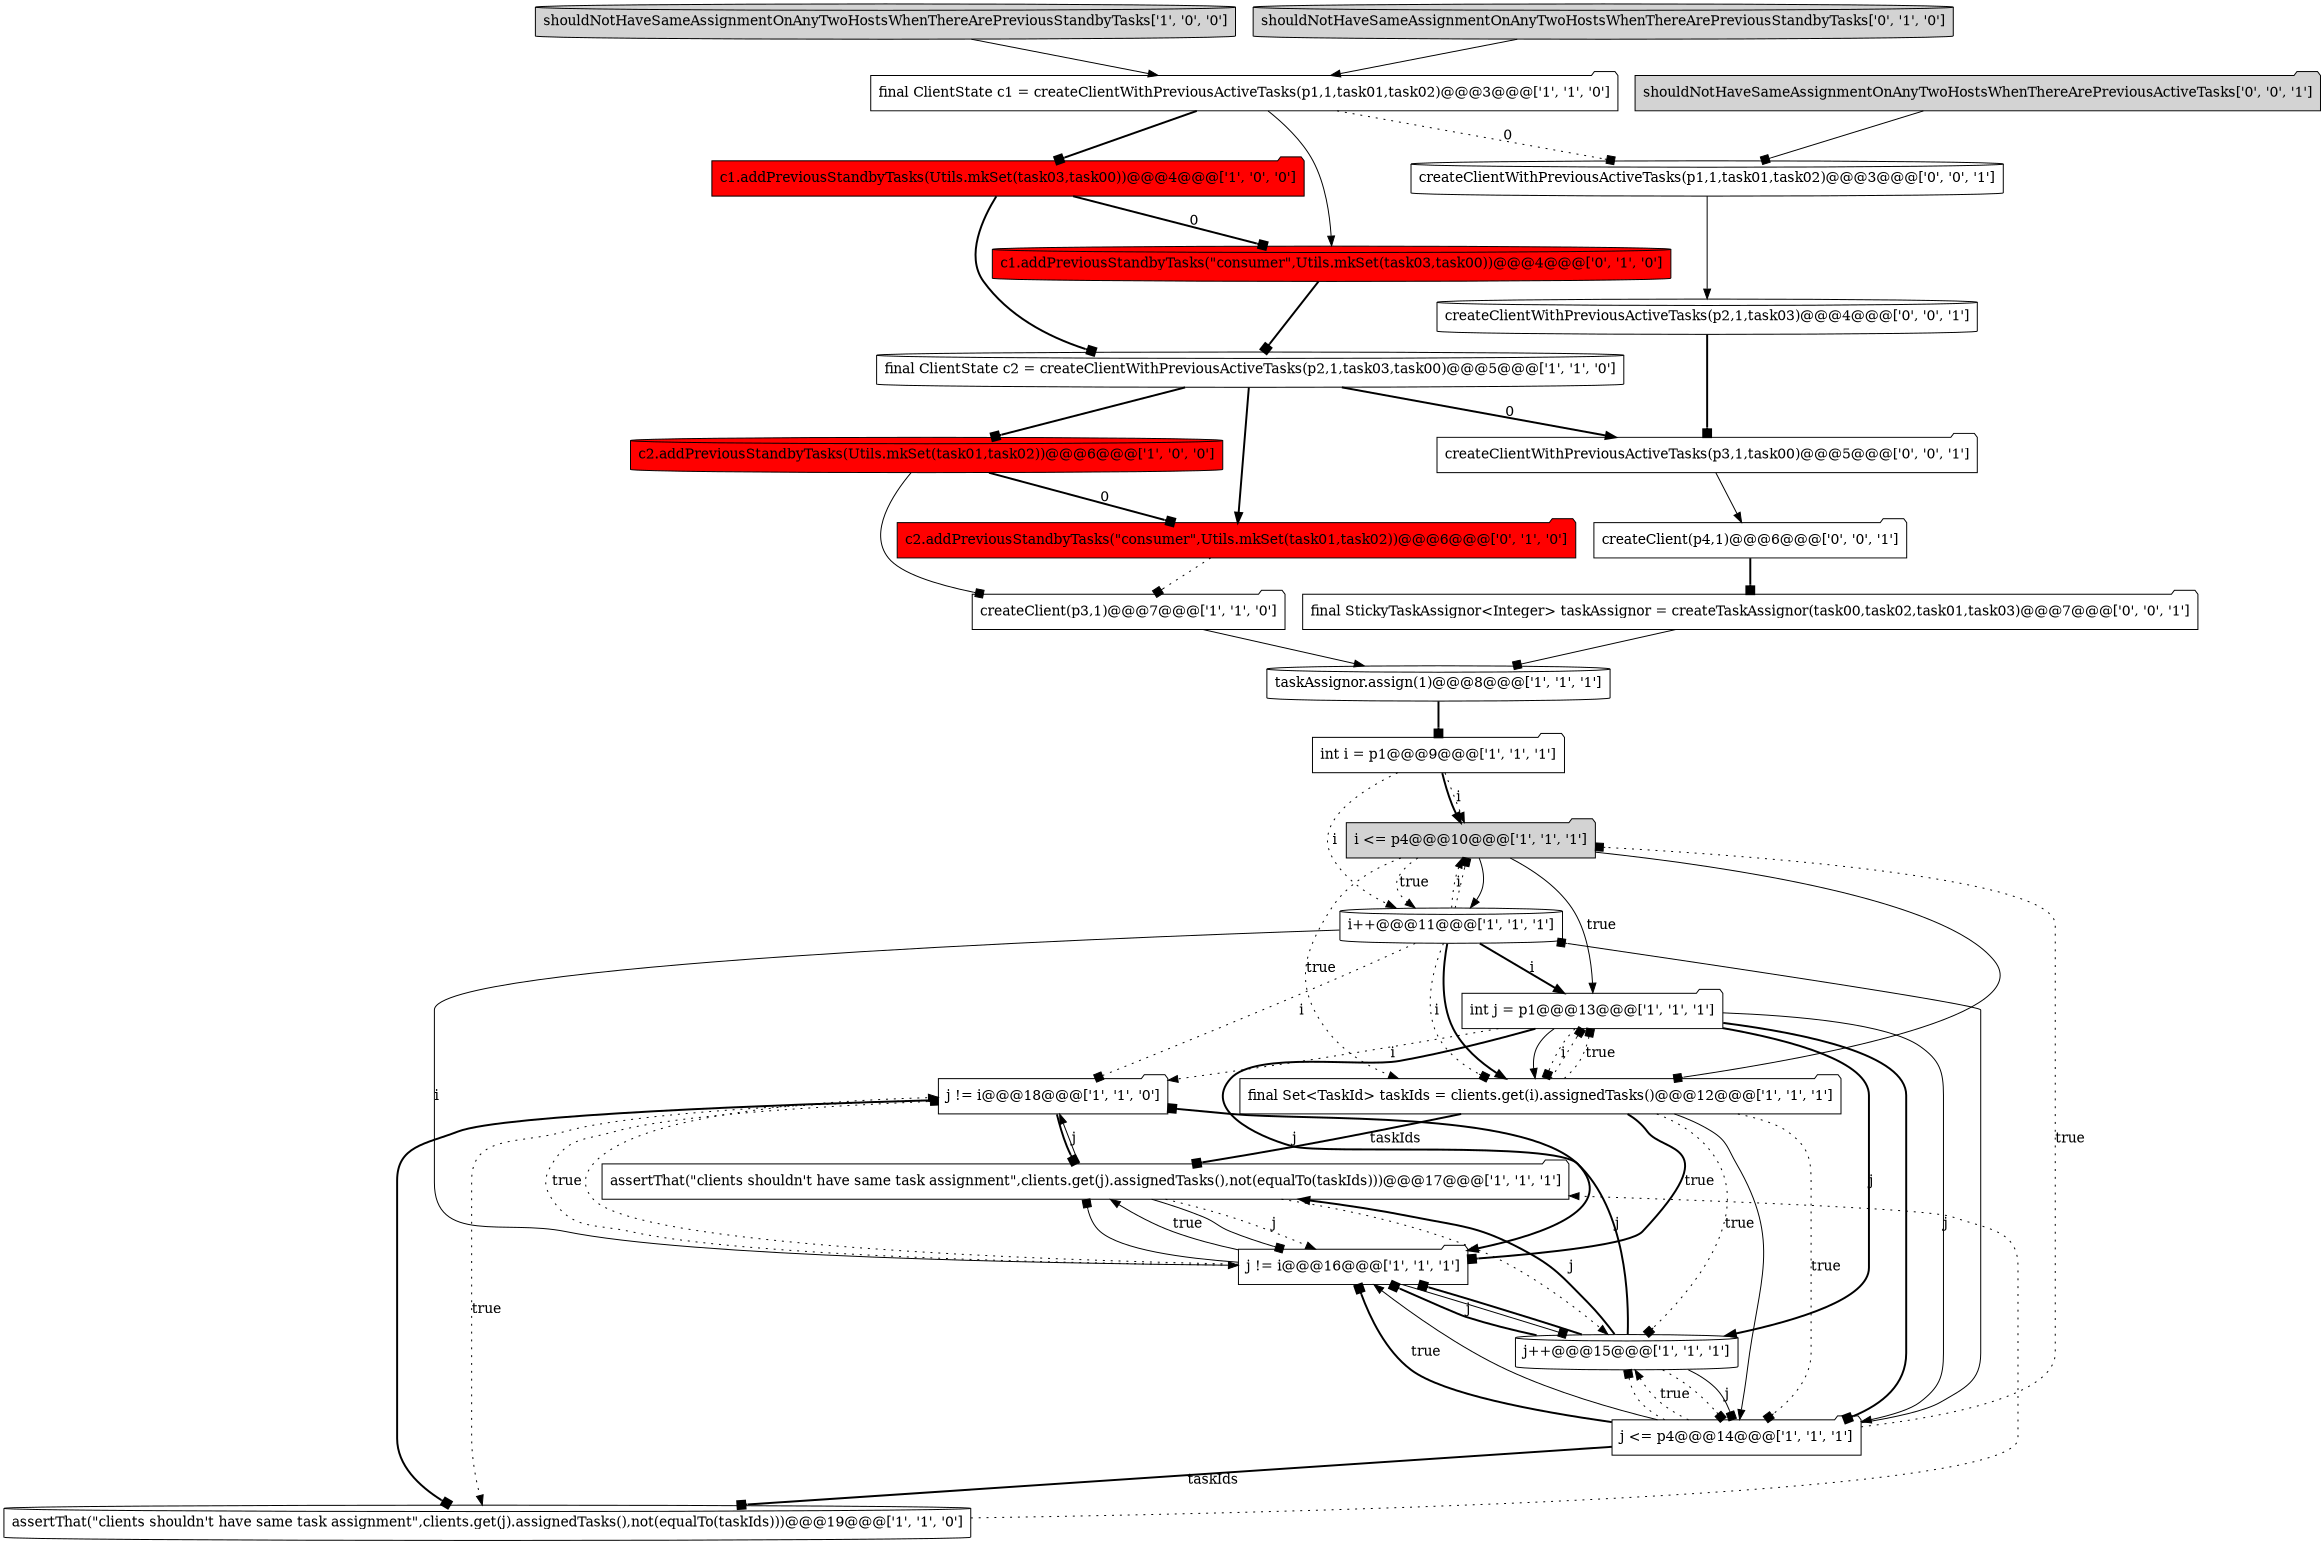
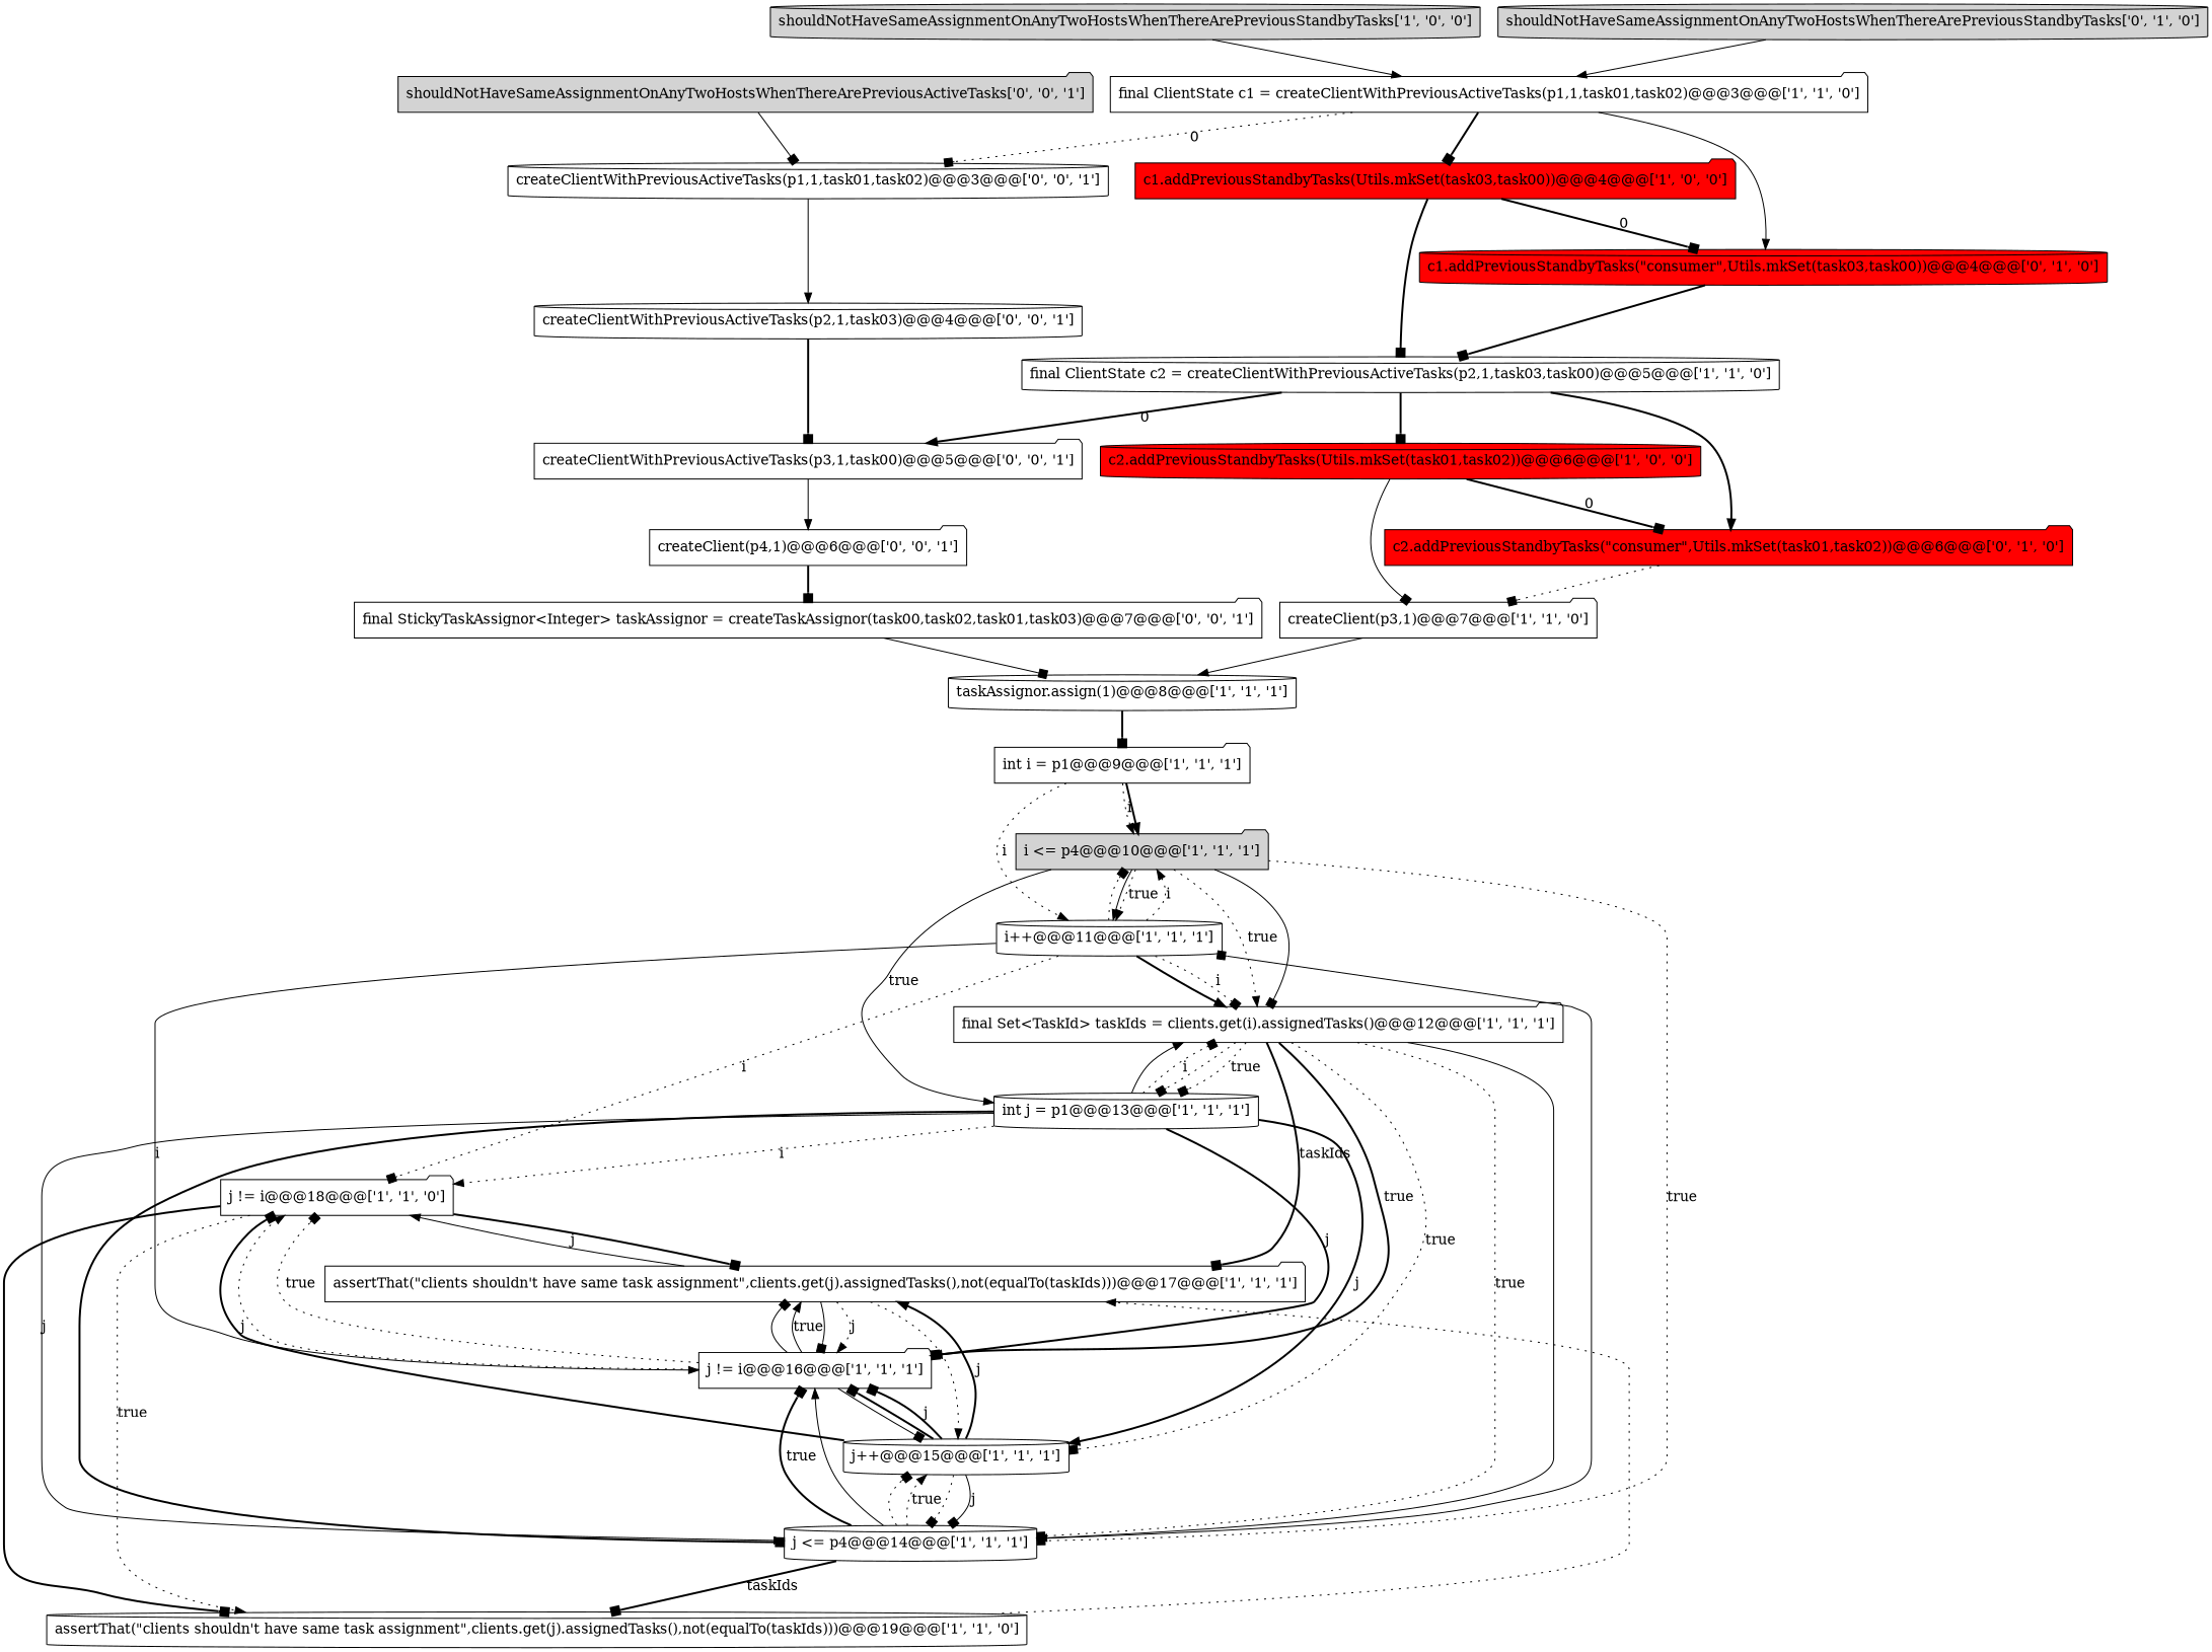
  digraph {
    node [fillcolor=white shape=folder style=filled]
    edge [arrowhead=box style=bold]
    n1 [label="final ClientState c2 = createClientWithPreviousActiveTasks(p2,1,task03,task00)@@@5@@@['1', '1', '0']" shape=cylinder]
    n2 [fillcolor=red label="c2.addPreviousStandbyTasks(Utils.mkSet(task01,task02))@@@6@@@['1', '0', '0']" shape=cylinder]
    n3 [label="createClientWithPreviousActiveTasks(p3,1,task00)@@@5@@@['0', '0', '1']"]
    n4 [fillcolor=red label="c2.addPreviousStandbyTasks(\"consumer\",Utils.mkSet(task01,task02))@@@6@@@['0', '1', '0']"]
    n5 [label="createClient(p3,1)@@@7@@@['1', '1', '0']"]
    n6 [label="createClient(p4,1)@@@6@@@['0', '0', '1']"]
    n7 [label="int i = p1@@@9@@@['1', '1', '1']"]
    n8 [fillcolor=lightgray label="i <= p4@@@10@@@['1', '1', '1']"]
    n9 [label="i++@@@11@@@['1', '1', '1']" shape=cylinder]
-   n10 [label="j <= p4@@@14@@@['1', '1', '1']"]
-   n11 [label="int j = p1@@@13@@@['1', '1', '1']"]
+   n10 [label="j <= p4@@@14@@@['1', '1', '1']" shape=cylinder]
+   n11 [label="int j = p1@@@13@@@['1', '1', '1']" shape=cylinder]
    n12 [label="final Set<TaskId> taskIds = clients.get(i).assignedTasks()@@@12@@@['1', '1', '1']"]
    n13 [label="j != i@@@16@@@['1', '1', '1']"]
    n14 [label="j != i@@@18@@@['1', '1', '0']"]
    n15 [label="assertThat(\"clients shouldn't have same task assignment\",clients.get(j).assignedTasks(),not(equalTo(taskIds)))@@@17@@@['1', '1', '1']"]
    n16 [label="j++@@@15@@@['1', '1', '1']" shape=cylinder]
    n17 [label="assertThat(\"clients shouldn't have same task assignment\",clients.get(j).assignedTasks(),not(equalTo(taskIds)))@@@19@@@['1', '1', '0']" shape=cylinder]
    n18 [fillcolor=red label="c1.addPreviousStandbyTasks(Utils.mkSet(task03,task00))@@@4@@@['1', '0', '0']"]
    n19 [fillcolor=red label="c1.addPreviousStandbyTasks(\"consumer\",Utils.mkSet(task03,task00))@@@4@@@['0', '1', '0']" shape=cylinder]
    n20 [label="taskAssignor.assign(1)@@@8@@@['1', '1', '1']" shape=cylinder]
    n21 [fillcolor=lightgray label="shouldNotHaveSameAssignmentOnAnyTwoHostsWhenThereArePreviousStandbyTasks['1', '0', '0']" shape=cylinder]
    n22 [label="final ClientState c1 = createClientWithPreviousActiveTasks(p1,1,task01,task02)@@@3@@@['1', '1', '0']"]
    n23 [label="createClientWithPreviousActiveTasks(p1,1,task01,task02)@@@3@@@['0', '0', '1']" shape=cylinder]
    n24 [label="createClientWithPreviousActiveTasks(p2,1,task03)@@@4@@@['0', '0', '1']" shape=cylinder]
    n25 [fillcolor=lightgray label="shouldNotHaveSameAssignmentOnAnyTwoHostsWhenThereArePreviousActiveTasks['0', '0', '1']"]
    n26 [fillcolor=lightgray label="shouldNotHaveSameAssignmentOnAnyTwoHostsWhenThereArePreviousStandbyTasks['0', '1', '0']" shape=cylinder]
    n27 [label="final StickyTaskAssignor<Integer> taskAssignor = createTaskAssignor(task00,task02,task01,task03)@@@7@@@['0', '0', '1']"]
    n1 -> n2
    n1 -> n3 [arrowhead=normal label=0]
    n1 -> n4 [arrowhead=normal]
    n2 -> n4 [label=0]
    n2 -> n5 [style=solid]
    n3 -> n6 [arrowhead=normal style=solid]
    n4 -> n5 [style=dotted]
    n5 -> n20 [arrowhead=normal style=solid]
    n6 -> n27
    n7 -> n8 [arrowhead=normal]
    n7 -> n8 [arrowhead=normal label=i style=dotted]
    n7 -> n9 [arrowhead=normal label=i style=dotted]
    n8 -> n9 [arrowhead=normal style=solid]
    n8 -> n9 [arrowhead=normal label=true style=dotted]
-   n10 -> n8 [label=true style=dotted]
+   n8 -> n10 [label=true style=dotted]
    n8 -> n11 [arrowhead=normal label=true style=solid]
    n8 -> n12 [arrowhead=normal label=true style=dotted]
    n8 -> n12 [style=solid]
    n9 -> n8 [arrowhead=normal label=i style=dotted]
    n9 -> n8 [style=dotted]
-   n9 -> n11 [arrowhead=normal label=i]
    n9 -> n12 [arrowhead=normal]
    n9 -> n12 [label=i style=dotted]
    n9 -> n13 [arrowhead=normal label=i style=solid]
    n9 -> n14 [label=i style=dotted]
    n10 -> n9 [style=solid]
    n10 -> n13 [arrowhead=normal style=solid]
    n10 -> n13 [label=true]
    n10 -> n16 [style=dotted]
    n10 -> n16 [arrowhead=normal label=true style=dotted]
    n10 -> n17 [label=taskIds]
    n11 -> n10 [arrowhead=normal label=j style=solid]
    n11 -> n10
    n11 -> n12 [arrowhead=normal style=solid]
    n11 -> n12 [label=i style=dotted]
    n11 -> n13 [arrowhead=normal label=j]
    n11 -> n14 [arrowhead=normal label=i style=dotted]
    n11 -> n16 [arrowhead=normal label=j]
    n12 -> n10 [label=true style=dotted]
    n12 -> n10 [arrowhead=normal style=solid]
    n12 -> n11 [style=dotted]
    n12 -> n11 [label=true style=dotted]
    n12 -> n13 [label=true]
    n12 -> n15 [label=taskIds]
    n12 -> n16 [label=true style=dotted]
    n13 -> n14 [arrowhead=normal style=dotted]
    n13 -> n14 [label=true style=dotted]
    n13 -> n15 [style=solid]
    n13 -> n15 [arrowhead=normal label=true style=solid]
    n13 -> n16 [style=solid]
    n14 -> n15
    n14 -> n17
    n14 -> n17 [arrowhead=normal label=true style=dotted]
    n15 -> n13 [arrowhead=normal label=j style=dotted]
    n15 -> n13 [style=solid]
    n15 -> n14 [arrowhead=normal label=j style=solid]
    n15 -> n16 [arrowhead=normal style=dotted]
    n16 -> n10 [label=j style=solid]
    n16 -> n10 [style=dotted]
    n16 -> n13
    n16 -> n13 [label=j]
    n16 -> n14 [label=j]
    n16 -> n15 [arrowhead=normal label=j]
    n17 -> n15 [arrowhead=normal style=dotted]
    n18 -> n1
    n18 -> n19 [label=0]
    n19 -> n1
    n20 -> n7
    n21 -> n22 [arrowhead=normal style=solid]
    n22 -> n18
    n22 -> n19 [arrowhead=normal style=solid]
    n22 -> n23 [label=0 style=dotted]
    n23 -> n24 [arrowhead=normal style=solid]
    n24 -> n3
    n25 -> n23 [style=solid]
    n26 -> n22 [arrowhead=normal style=solid]
    n27 -> n20 [style=solid]
  }
